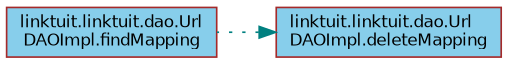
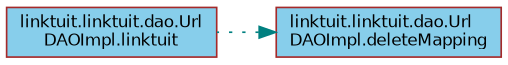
  digraph {
    rankdir=RL
    node [color=brown fillcolor=skyblue fontname=Helvetica fontsize=10 shape=record style=filled]
    n1 [fontcolor=black height=0.2 label="linktuit.linktuit.dao.Url\lDAOImpl.deleteMapping" width=0.4]
-   n2 [height=0.2 label="linktuit.linktuit.dao.Url\lDAOImpl.findMapping" width=0.4]
+   n2 [height=0.2 label="linktuit.linktuit.dao.Url\lDAOImpl.linktuit" width=0.4]
    n1 -> n2 [color=teal dir=back fontname=Helvetica fontsize=10 labelfontname=Helvetica labelfontsize=10 style=dotted]
  }
